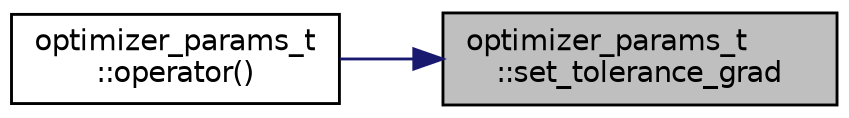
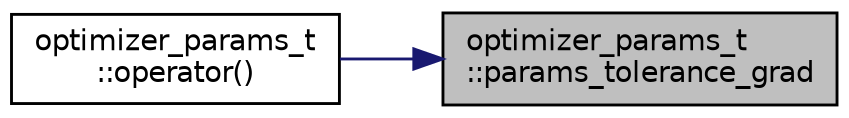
  digraph {
    rankdir=RL
    node [color=black fontname=Helvetica fontsize=10 shape=record style=filled]
-   n1 [fillcolor=grey75 fontcolor=black height=0.2 label="optimizer_params_t\l::set_tolerance_grad" width=0.4]
+   n1 [fillcolor=grey75 fontcolor=black height=0.2 label="optimizer_params_t\l::params_tolerance_grad" width=0.4]
    n2 [fillcolor=white height=0.2 label="optimizer_params_t\l::operator()" width=0.4]
    n1 -> n2 [color=midnightblue dir=back fontname=Helvetica fontsize=10 labelfontname=Helvetica labelfontsize=10 style=solid]
  }
